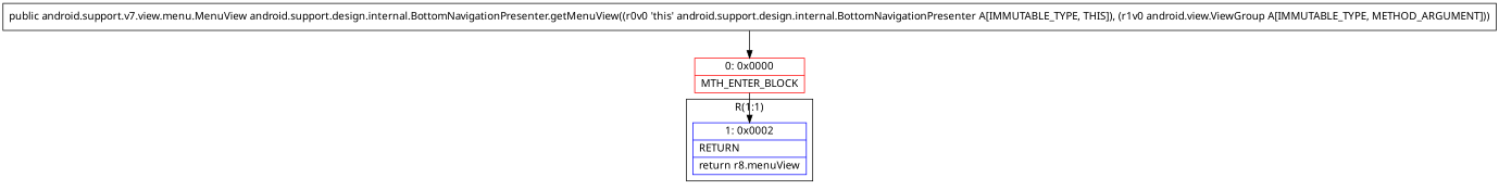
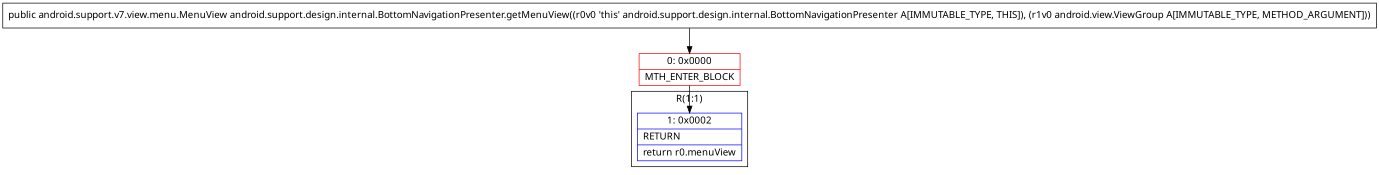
  digraph {
    fontname="Noto Sans"
    node [shape=record fontname="Noto Sans"]
    edge [fontname="Noto Sans"]
-   n1 [color=blue label="{1\:\ 0x0002|RETURN\l|return r8.menuView\l}"]
+   n1 [color=blue label="{1\:\ 0x0002|RETURN\l|return r0.menuView\l}"]
    n2 [color=red label="{0\:\ 0x0000|MTH_ENTER_BLOCK\l}"]
    n3 [label="{public android.support.v7.view.menu.MenuView android.support.design.internal.BottomNavigationPresenter.getMenuView((r0v0 'this' android.support.design.internal.BottomNavigationPresenter A[IMMUTABLE_TYPE, THIS]), (r1v0 android.view.ViewGroup A[IMMUTABLE_TYPE, METHOD_ARGUMENT])) }"]
    subgraph cluster_1 {
      label="R(1:1)"
      n1
    }
    n2 -> n1
    n3 -> n2
  }
